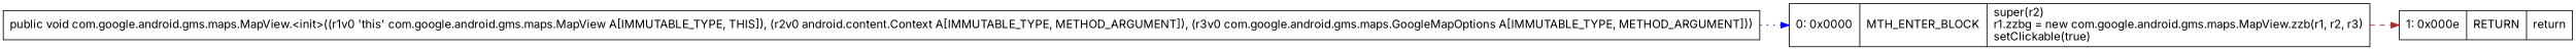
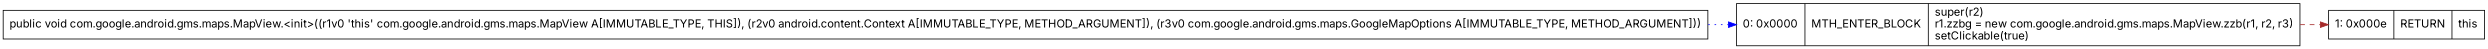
  digraph {
    rankdir=LR
    fontname=Inter
    node [shape=record fontname=Inter]
    edge [fontname=Inter]
    n1 [label="{0\:\ 0x0000|MTH_ENTER_BLOCK\l|super(r2)\lr1.zzbg = new com.google.android.gms.maps.MapView.zzb(r1, r2, r3)\lsetClickable(true)\l}"]
-   n2 [label="{1\:\ 0x000e|RETURN\l|return\l}"]
+   n2 [label="{1\:\ 0x000e|RETURN\l|this\l}"]
    n3 [label="{public void com.google.android.gms.maps.MapView.\<init\>((r1v0 'this' com.google.android.gms.maps.MapView A[IMMUTABLE_TYPE, THIS]), (r2v0 android.content.Context A[IMMUTABLE_TYPE, METHOD_ARGUMENT]), (r3v0 com.google.android.gms.maps.GoogleMapOptions A[IMMUTABLE_TYPE, METHOD_ARGUMENT])) }"]
    n1 -> n2 [color=brown style=dashed]
    n3 -> n1 [color=blue style=dotted]
  }
